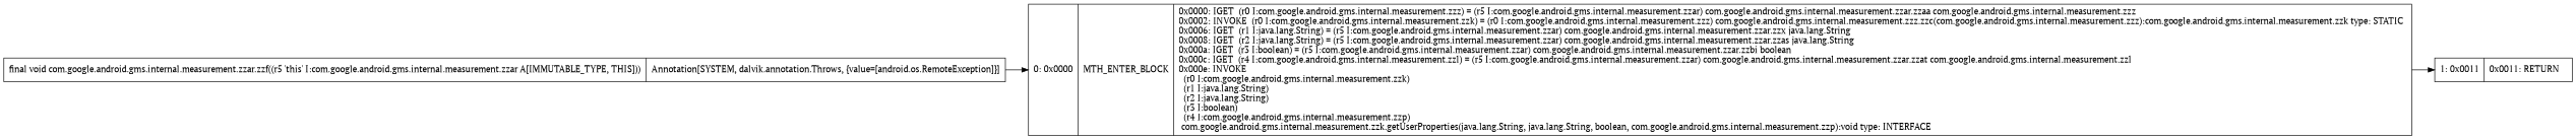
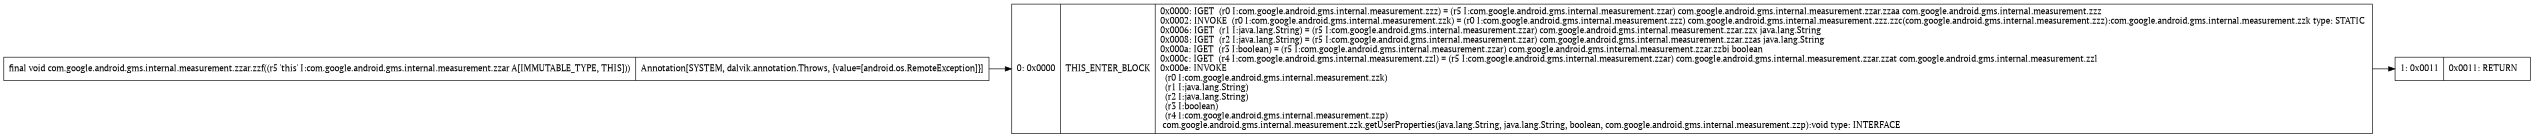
  digraph {
    rankdir=LR
    fontname="PT Serif"
    node [shape=record fontname="PT Serif"]
    edge [fontname="PT Serif"]
-   n1 [label="{0\:\ 0x0000|MTH_ENTER_BLOCK\l|0x0000: IGET  (r0 I:com.google.android.gms.internal.measurement.zzz) = (r5 I:com.google.android.gms.internal.measurement.zzar) com.google.android.gms.internal.measurement.zzar.zzaa com.google.android.gms.internal.measurement.zzz \l0x0002: INVOKE  (r0 I:com.google.android.gms.internal.measurement.zzk) = (r0 I:com.google.android.gms.internal.measurement.zzz) com.google.android.gms.internal.measurement.zzz.zzc(com.google.android.gms.internal.measurement.zzz):com.google.android.gms.internal.measurement.zzk type: STATIC \l0x0006: IGET  (r1 I:java.lang.String) = (r5 I:com.google.android.gms.internal.measurement.zzar) com.google.android.gms.internal.measurement.zzar.zzx java.lang.String \l0x0008: IGET  (r2 I:java.lang.String) = (r5 I:com.google.android.gms.internal.measurement.zzar) com.google.android.gms.internal.measurement.zzar.zzas java.lang.String \l0x000a: IGET  (r3 I:boolean) = (r5 I:com.google.android.gms.internal.measurement.zzar) com.google.android.gms.internal.measurement.zzar.zzbi boolean \l0x000c: IGET  (r4 I:com.google.android.gms.internal.measurement.zzl) = (r5 I:com.google.android.gms.internal.measurement.zzar) com.google.android.gms.internal.measurement.zzar.zzat com.google.android.gms.internal.measurement.zzl \l0x000e: INVOKE  \l  (r0 I:com.google.android.gms.internal.measurement.zzk)\l  (r1 I:java.lang.String)\l  (r2 I:java.lang.String)\l  (r3 I:boolean)\l  (r4 I:com.google.android.gms.internal.measurement.zzp)\l com.google.android.gms.internal.measurement.zzk.getUserProperties(java.lang.String, java.lang.String, boolean, com.google.android.gms.internal.measurement.zzp):void type: INTERFACE \l}"]
+   n1 [label="{0\:\ 0x0000|THIS_ENTER_BLOCK\l|0x0000: IGET  (r0 I:com.google.android.gms.internal.measurement.zzz) = (r5 I:com.google.android.gms.internal.measurement.zzar) com.google.android.gms.internal.measurement.zzar.zzaa com.google.android.gms.internal.measurement.zzz \l0x0002: INVOKE  (r0 I:com.google.android.gms.internal.measurement.zzk) = (r0 I:com.google.android.gms.internal.measurement.zzz) com.google.android.gms.internal.measurement.zzz.zzc(com.google.android.gms.internal.measurement.zzz):com.google.android.gms.internal.measurement.zzk type: STATIC \l0x0006: IGET  (r1 I:java.lang.String) = (r5 I:com.google.android.gms.internal.measurement.zzar) com.google.android.gms.internal.measurement.zzar.zzx java.lang.String \l0x0008: IGET  (r2 I:java.lang.String) = (r5 I:com.google.android.gms.internal.measurement.zzar) com.google.android.gms.internal.measurement.zzar.zzas java.lang.String \l0x000a: IGET  (r3 I:boolean) = (r5 I:com.google.android.gms.internal.measurement.zzar) com.google.android.gms.internal.measurement.zzar.zzbi boolean \l0x000c: IGET  (r4 I:com.google.android.gms.internal.measurement.zzl) = (r5 I:com.google.android.gms.internal.measurement.zzar) com.google.android.gms.internal.measurement.zzar.zzat com.google.android.gms.internal.measurement.zzl \l0x000e: INVOKE  \l  (r0 I:com.google.android.gms.internal.measurement.zzk)\l  (r1 I:java.lang.String)\l  (r2 I:java.lang.String)\l  (r3 I:boolean)\l  (r4 I:com.google.android.gms.internal.measurement.zzp)\l com.google.android.gms.internal.measurement.zzk.getUserProperties(java.lang.String, java.lang.String, boolean, com.google.android.gms.internal.measurement.zzp):void type: INTERFACE \l}"]
    n2 [label="{1\:\ 0x0011|0x0011: RETURN   \l}"]
    n3 [label="{final void com.google.android.gms.internal.measurement.zzar.zzf((r5 'this' I:com.google.android.gms.internal.measurement.zzar A[IMMUTABLE_TYPE, THIS]))  | Annotation[SYSTEM, dalvik.annotation.Throws, \{value=[android.os.RemoteException]\}]\l}"]
    n1 -> n2
    n3 -> n1
  }
